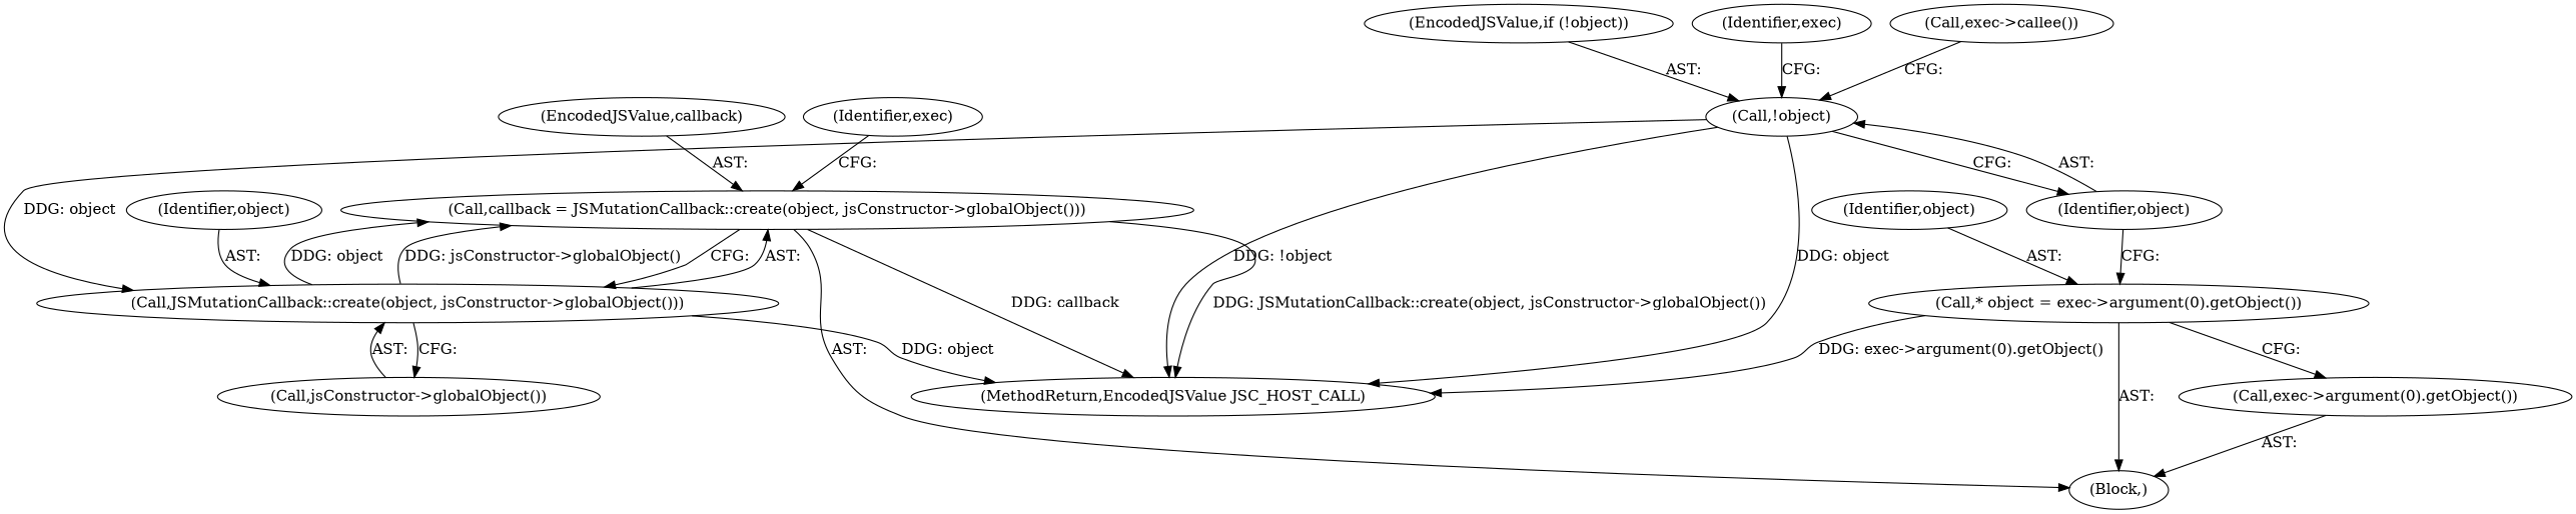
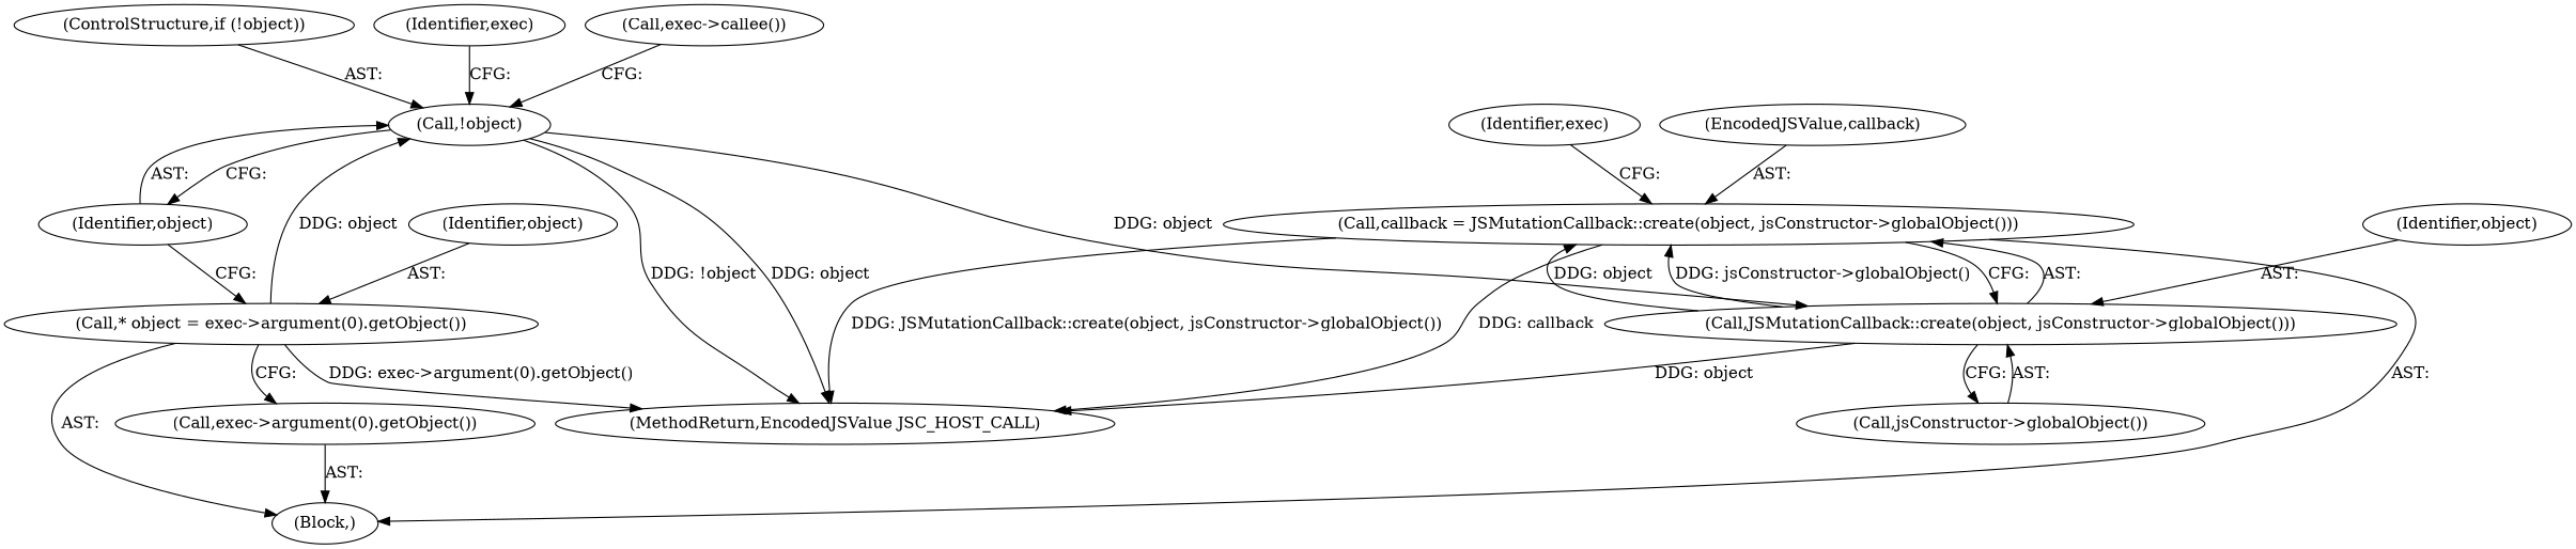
  digraph {
    n1 [label="(Call,callback = JSMutationCallback::create(object, jsConstructor->globalObject()))"]
    n2 [label="(Call,JSMutationCallback::create(object, jsConstructor->globalObject()))"]
    n3 [label="(MethodReturn,EncodedJSValue JSC_HOST_CALL)"]
    n4 [label="(Block,)"]
    n5 [label="(Call,jsConstructor->globalObject())"]
    n6 [label="(Call,!object)"]
    n7 [label="(Identifier,object)"]
    n8 [label="(Call,* object = exec->argument(0).getObject())"]
-   n9 [label="(EncodedJSValue,if (!object))"]
+   n9 [label="(ControlStructure,if (!object))"]
    n10 [label="(Call,exec->argument(0).getObject())"]
    n11 [label="(Identifier,exec)"]
    n12 [label="(Identifier,object)"]
    n13 [label="(Call,exec->callee())"]
    n14 [label="(EncodedJSValue,callback)"]
    n15 [label="(Identifier,object)"]
    n16 [label="(Identifier,exec)"]
    n1 -> n2 [label="CFG: "]
    n1 -> n3 [label="DDG: JSMutationCallback::create(object, jsConstructor->globalObject())"]
    n1 -> n3 [label="DDG: callback"]
    n1 -> n4 [label="AST: "]
    n2 -> n1 [label="AST: "]
    n2 -> n1 [label="DDG: object"]
    n2 -> n1 [label="DDG: jsConstructor->globalObject()"]
    n2 -> n3 [label="DDG: object"]
    n2 -> n5 [label="CFG: "]
    n5 -> n2 [label="AST: "]
    n6 -> n2 [label="DDG: object"]
    n6 -> n3 [label="DDG: !object"]
    n6 -> n3 [label="DDG: object"]
    n6 -> n7 [label="CFG: "]
    n7 -> n6 [label="AST: "]
    n7 -> n8 [label="CFG: "]
    n8 -> n3 [label="DDG: exec->argument(0).getObject()"]
    n8 -> n4 [label="AST: "]
+   n8 -> n6 [label="DDG: object"]
    n8 -> n10 [label="CFG: "]
    n9 -> n6 [label="AST: "]
    n10 -> n4 [label="AST: "]
    n11 -> n6 [label="CFG: "]
    n12 -> n8 [label="AST: "]
    n13 -> n6 [label="CFG: "]
    n14 -> n1 [label="AST: "]
    n15 -> n2 [label="AST: "]
    n16 -> n1 [label="CFG: "]
  }
